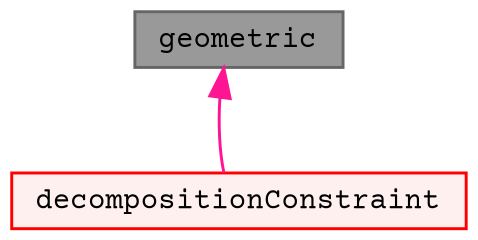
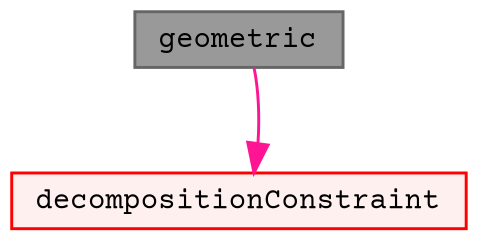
  digraph {
    fontname="Courier Prime"
    node [fontname="Courier Prime" fontsize=10 shape=box style=filled]
    n1 [color=gray40 fillcolor=grey60 fontcolor=black height=0.2 label=geometric width=0.4]
    n2 [color=red fillcolor="#FFF0F0" height=0.2 label=decompositionConstraint width=0.4]
-   n1 -> n2 [color=deeppink dir=back fontname="Courier Prime" fontsize=10 labelfontname=Helvetica labelfontsize=10 style=solid]
+   n2 -> n1 [color=deeppink dir=back fontname="Courier Prime" fontsize=10 labelfontname=Helvetica labelfontsize=10 style=solid]
  }
